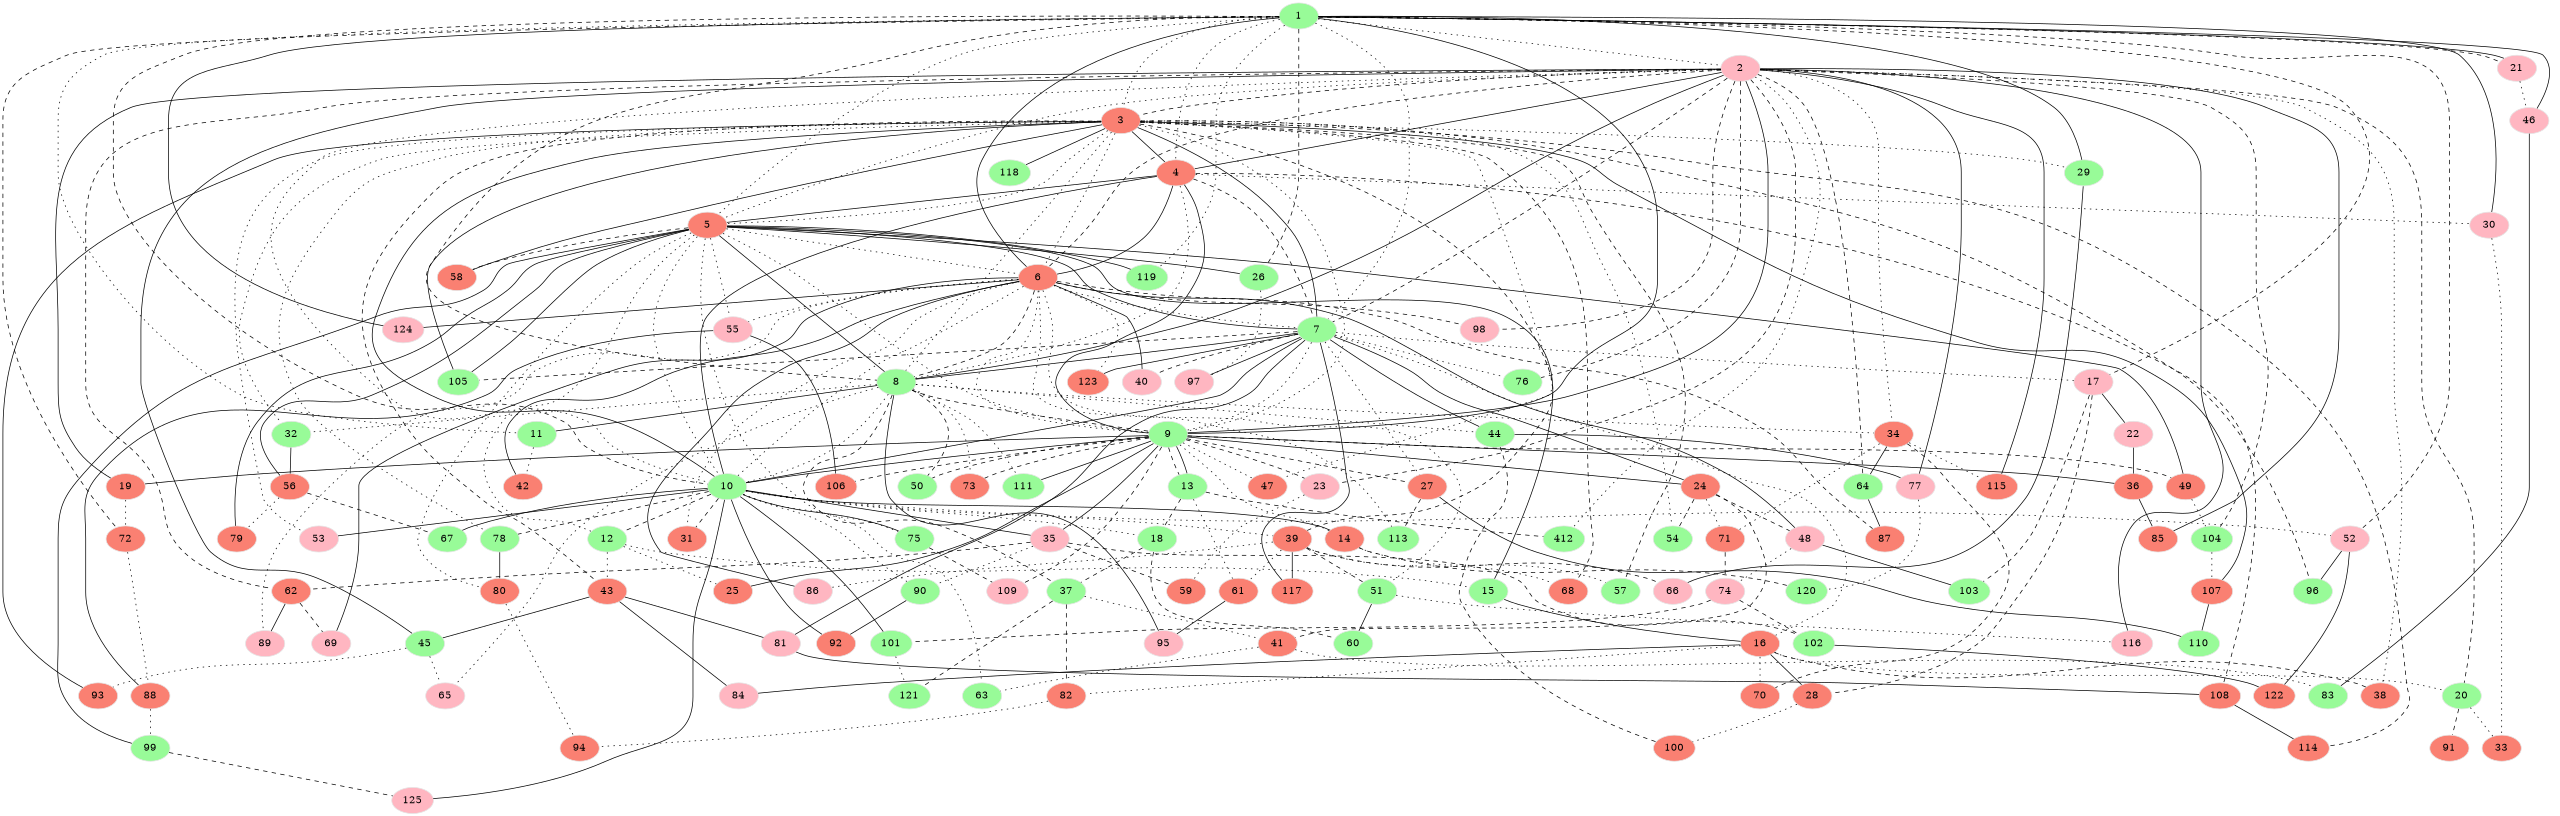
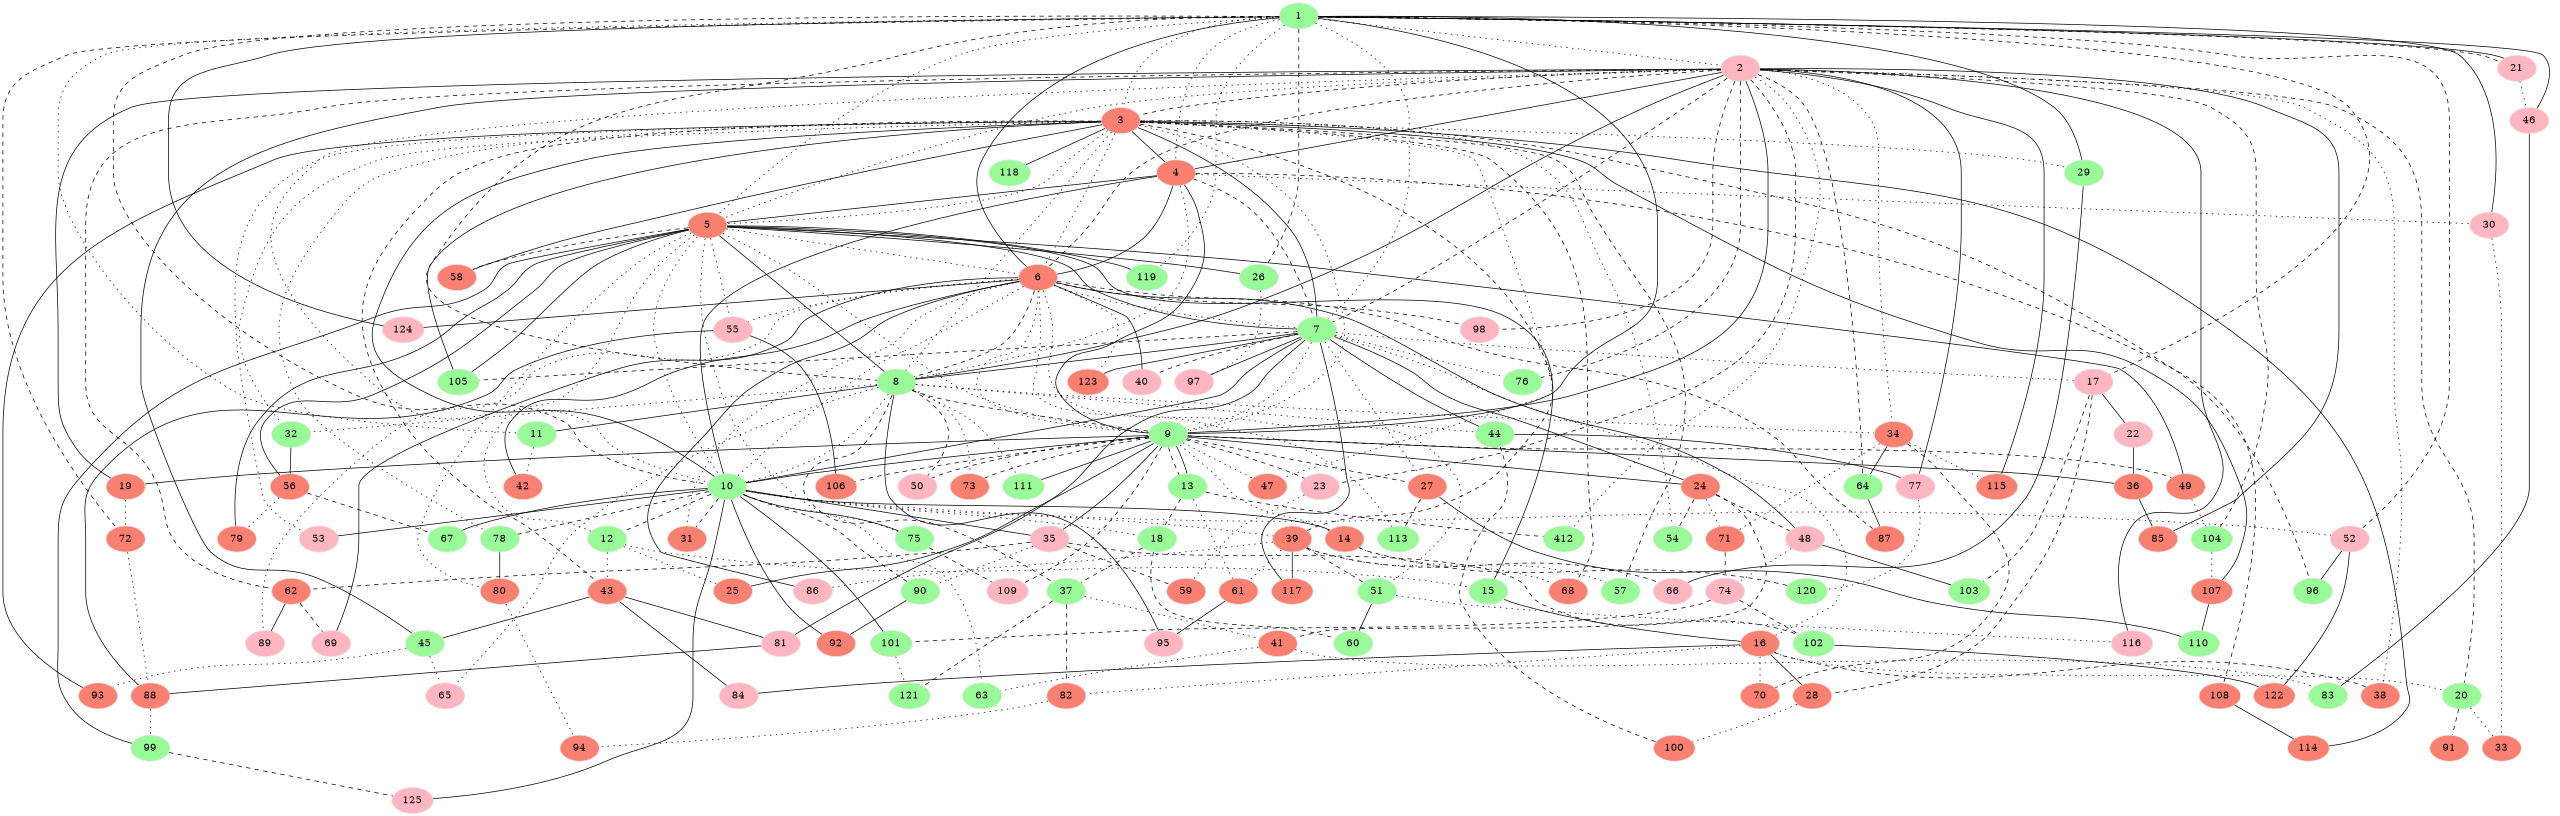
  graph {
    node [color=gray90 fillcolor=salmon style=filled]
    edge [style=solid]
    1 [fillcolor=palegreen]
    2 [fillcolor=lightpink]
    3
    4
    5
    6
    7 [fillcolor=palegreen]
    8 [fillcolor=palegreen]
    9 [fillcolor=palegreen]
    10 [fillcolor=palegreen]
    11 [fillcolor=palegreen]
    17 [fillcolor=lightpink]
    21 [fillcolor=lightpink]
    26 [fillcolor=palegreen]
    29 [fillcolor=palegreen]
    30 [fillcolor=lightpink]
    46 [fillcolor=lightpink]
    52 [fillcolor=lightpink]
    72
    119 [fillcolor=palegreen]
    124 [fillcolor=lightpink]
    19
    20 [fillcolor=palegreen]
    23 [fillcolor=lightpink]
    34
    38
    45 [fillcolor=palegreen]
    62
    64 [fillcolor=palegreen]
    76 [fillcolor=palegreen]
    77 [fillcolor=lightpink]
    85
    98 [fillcolor=lightpink]
    104 [fillcolor=palegreen]
    n35 [fillcolor=palegreen label=412]
    115
    116 [fillcolor=lightpink]
    32 [fillcolor=palegreen]
    39
    43
    47
    53 [fillcolor=lightpink]
    54 [fillcolor=palegreen]
    57 [fillcolor=palegreen]
    58
    68
    78 [fillcolor=palegreen]
    93
    96 [fillcolor=palegreen]
    105 [fillcolor=palegreen]
    107
    114
    118 [fillcolor=palegreen]
    108
    12 [fillcolor=palegreen]
    15 [fillcolor=palegreen]
    49
    55 [fillcolor=lightpink]
    56
    75 [fillcolor=palegreen]
    79
    80
    99 [fillcolor=palegreen]
    31
    40 [fillcolor=lightpink]
    42
    48 [fillcolor=lightpink]
    51 [fillcolor=palegreen]
    69 [fillcolor=lightpink]
    86 [fillcolor=lightpink]
    87
    89 [fillcolor=lightpink]
    113 [fillcolor=palegreen]
    123
    16
    24
    27
    44 [fillcolor=palegreen]
    81 [fillcolor=lightpink]
    97 [fillcolor=lightpink]
    117
    37 [fillcolor=palegreen]
-   50 [fillcolor=palegreen]
+   50 [fillcolor=lightpink]
    65 [fillcolor=lightpink]
    73
    95 [fillcolor=lightpink]
    111 [fillcolor=palegreen]
    13 [fillcolor=palegreen]
    14
    25
    35 [fillcolor=lightpink]
    36
    106
    109 [fillcolor=lightpink]
    18 [fillcolor=palegreen]
    63 [fillcolor=palegreen]
    67 [fillcolor=palegreen]
    90 [fillcolor=palegreen]
    92
    101 [fillcolor=palegreen]
    125 [fillcolor=lightpink]
    22 [fillcolor=lightpink]
    28
    103 [fillcolor=palegreen]
    66 [fillcolor=lightpink]
    33
    83 [fillcolor=palegreen]
    122
    88
    91
    59
    70
    71
    120 [fillcolor=palegreen]
    61
    84 [fillcolor=lightpink]
    110 [fillcolor=palegreen]
    94
    74 [fillcolor=lightpink]
    60 [fillcolor=palegreen]
    82
    41
    100
    121 [fillcolor=palegreen]
    102 [fillcolor=palegreen]
    1 -- 2 [style=dotted]
    1 -- 3 [style=dotted]
    1 -- 4 [style=dotted]
    1 -- 5 [style=dotted]
    1 -- 6
    1 -- 7 [style=dotted]
    1 -- 8 [style=dashed]
    1 -- 9
    1 -- 10 [style=dashed]
    1 -- 11 [style=dotted]
    1 -- 17 [style=dashed]
    1 -- 21 [style=dashed]
    1 -- 21
    1 -- 26 [style=dashed]
    1 -- 29
    1 -- 30
    1 -- 46
    1 -- 52 [style=dashed]
    1 -- 72 [style=dashed]
    1 -- 119 [style=dotted]
    1 -- 124
    2 -- 3 [style=dashed]
    2 -- 4
    2 -- 5 [style=dotted]
    2 -- 6 [style=dashed]
    2 -- 7 [style=dashed]
    2 -- 8
    2 -- 9
    2 -- 10 [style=dotted]
    2 -- 19
    2 -- 20 [style=dashed]
    2 -- 23 [style=dashed]
    2 -- 34 [style=dotted]
    2 -- 38 [style=dotted]
    2 -- 45
    2 -- 62 [style=dashed]
    2 -- 64 [style=dashed]
    2 -- 76 [style=dashed]
    2 -- 77
    2 -- 85
    2 -- 98 [style=dashed]
    2 -- 104 [style=dashed]
    2 -- n35 [style=dotted]
    2 -- 115
    2 -- 116
    3 -- 4
    3 -- 5 [style=dotted]
    3 -- 6 [style=dotted]
    3 -- 7
    3 -- 8 [style=dotted]
    3 -- 9 [style=dotted]
    3 -- 10
    3 -- 29 [style=dotted]
    3 -- 32 [style=dotted]
    3 -- 39 [style=dashed]
    3 -- 43 [style=dashed]
    3 -- 47 [style=dotted]
    3 -- 53 [style=dotted]
    3 -- 54 [style=dotted]
    3 -- 57 [style=dashed]
    3 -- 58
    3 -- 68 [style=dashed]
    3 -- 78 [style=dotted]
    3 -- 93
    3 -- 96 [style=dashed]
    3 -- 105
    3 -- 107
-   3 -- 114 [style=dashed]
+   3 -- 114
    3 -- 118
    4 -- 5
    4 -- 6
    4 -- 7 [style=dashed]
    4 -- 8 [style=dotted]
    4 -- 9
    4 -- 10
    4 -- 30 [style=dotted]
    4 -- 108 [style=dashed]
    5 -- 6 [style=dotted]
    5 -- 7
    5 -- 8
    5 -- 9 [style=dotted]
    5 -- 10 [style=dotted]
    5 -- 26
    5 -- 119
    5 -- 58 [style=dashed]
    5 -- 105
    5 -- 12 [style=dotted]
    5 -- 15
    5 -- 49
    5 -- 55 [style=dotted]
    5 -- 56
    5 -- 75 [style=dotted]
    5 -- 79
    5 -- 80 [style=dotted]
    5 -- 99
    6 -- 7 [style=dotted]
    6 -- 8 [style=dashed]
    6 -- 9 [style=dotted]
    6 -- 10 [style=dotted]
    6 -- 124
    6 -- 98 [style=dashed]
    6 -- 55 [style=dotted]
    6 -- 31 [style=dotted]
    6 -- 40
    6 -- 42
    6 -- 48
    6 -- 51 [style=dotted]
    6 -- 69
    6 -- 86
    6 -- 87 [style=dashed]
    6 -- 89 [style=dotted]
    6 -- 113 [style=dotted]
    6 -- 123 [style=dotted]
    7 -- 8
    7 -- 9 [style=dotted]
    7 -- 10
    7 -- 17 [style=dotted]
    7 -- 76 [style=dotted]
    7 -- 105 [style=dashed]
    7 -- 40 [style=dashed]
    7 -- 123
    7 -- 16 [style=dotted]
    7 -- 24
    7 -- 27 [style=dotted]
    7 -- 44
    7 -- 81
    7 -- 97
    7 -- 117
    8 -- 9 [style=dashed]
    8 -- 10 [style=dotted]
    8 -- 11
    8 -- 34 [style=dotted]
    8 -- 32 [style=dotted]
    8 -- 44 [style=dotted]
    8 -- 37 [style=dashed]
    8 -- 50 [style=dashed]
    8 -- 65 [style=dotted]
    8 -- 73 [style=dotted]
    8 -- 95
    8 -- 111 [style=dotted]
    9 -- 10
    9 -- 19
    9 -- 23 [style=dashed]
    9 -- 47 [style=dotted]
    9 -- 49 [style=dashed]
    9 -- 24
    9 -- 27 [style=dashed]
    9 -- 50 [style=dashed]
    9 -- 73 [style=dashed]
    9 -- 111
    9 -- 13 [style=dashed]
    9 -- 13
    9 -- 14 [style=dotted]
    9 -- 25
    9 -- 35
    9 -- 36
    9 -- 106 [style=dashed]
    9 -- 109 [style=dashed]
    10 -- 52 [style=dotted]
    10 -- 39 [style=dotted]
    10 -- 53
    10 -- 78 [style=dashed]
    10 -- 12 [style=dashed]
    10 -- 75
    10 -- 31 [style=dashed]
    10 -- 14
    10 -- 35
    10 -- 18 [style=dotted]
    10 -- 63 [style=dotted]
    10 -- 67
-   10 -- 90 [style=dotted]
+   10 -- 90 [style=dashed]
    10 -- 92
    10 -- 101
    10 -- 125
    11 -- 42 [style=dotted]
    17 -- 22
    17 -- 28 [style=dashed]
    17 -- 103 [style=dashed]
    21 -- 46 [style=dotted]
    26 -- 97 [style=dotted]
    29 -- 66
    30 -- 33 [style=dotted]
    46 -- 83
    52 -- 96
    52 -- 122
    72 -- 88 [style=dotted]
    19 -- 72 [style=dotted]
    20 -- 33 [style=dotted]
    20 -- 91 [style=dashed]
    23 -- 59 [style=dotted]
    34 -- 64
    34 -- 115 [style=dotted]
    34 -- 70 [style=dashed]
    34 -- 71 [style=dotted]
    45 -- 93 [style=dotted]
    45 -- 65 [style=dotted]
    62 -- 69 [style=dashed]
    62 -- 89
    64 -- 87
    77 -- 120 [style=dotted]
    104 -- 107 [style=dotted]
    32 -- 56
    39 -- 68 [style=dotted]
    39 -- 51 [style=dashed]
    39 -- 86 [style=dotted]
    39 -- 117
    39 -- 66 [style=dashed]
    39 -- 61 [style=dotted]
    43 -- 45
    43 -- 81
    43 -- 84
    78 -- 80
    107 -- 110
    108 -- 114
    12 -- 43 [style=dotted]
    12 -- 15 [style=dotted]
    12 -- 25 [style=dotted]
    15 -- 16
    49 -- 104 [style=dotted]
    55 -- 106
    55 -- 88
    56 -- 79 [style=dotted]
    56 -- 67 [style=dashed]
    75 -- 109 [style=dashed]
    80 -- 94 [style=dotted]
    99 -- 125 [style=dashed]
    48 -- 103
    48 -- 74 [style=dotted]
    51 -- 116 [style=dotted]
    51 -- 60
    16 -- 20 [style=dotted]
    16 -- 38 [style=dashed]
    16 -- 28
    16 -- 70 [style=dotted]
    16 -- 84
    16 -- 82 [style=dotted]
    24 -- 54 [style=dashed]
    24 -- 48 [style=dashed]
    24 -- 71 [style=dotted]
    24 -- 41 [style=dashed]
    27 -- 113 [style=dashed]
    27 -- 110
    44 -- 77
    44 -- 100 [style=dashed]
-   81 -- 108
+   81 -- 88
    37 -- 82 [style=dashed]
    37 -- 41 [style=dotted]
    37 -- 121 [style=dashed]
    13 -- n35 [style=dashed]
    13 -- 18 [style=dashed]
    13 -- 61 [style=dotted]
    14 -- 57 [style=dotted]
    14 -- 120 [style=dashed]
    35 -- 62 [style=dashed]
    35 -- 90 [style=dotted]
    35 -- 59 [style=dashed]
    35 -- 102 [style=dashed]
    36 -- 85
    18 -- 37 [style=dashed]
    18 -- 60 [style=dashed]
    90 -- 92
    101 -- 121 [style=dotted]
    22 -- 36
    28 -- 100 [style=dotted]
    88 -- 99 [style=dotted]
    71 -- 74 [style=dashed]
    61 -- 95
    74 -- 101 [style=dashed]
    74 -- 102 [style=dashed]
    82 -- 94 [style=dotted]
    41 -- 63 [style=dotted]
    41 -- 83 [style=dotted]
    102 -- 122
  }
